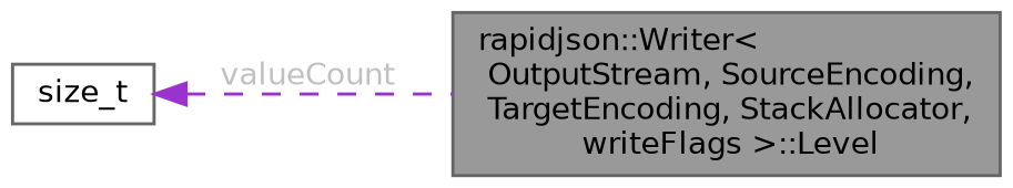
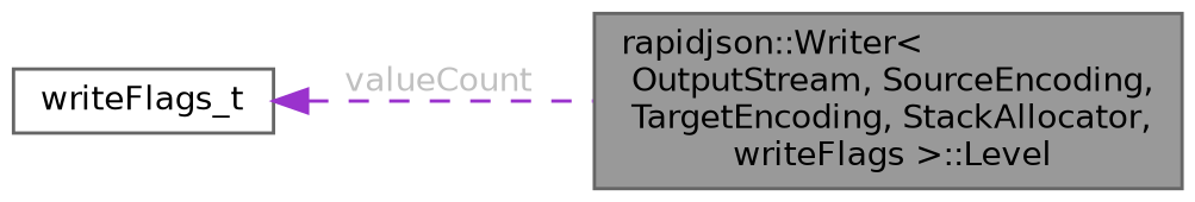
  digraph {
    rankdir=LR
    node [color=gray40 fontname=Helvetica fontsize=10 shape=box style=filled]
    n1 [fillcolor=grey60 fontcolor=black height=0.2 label="rapidjson::Writer\<\l OutputStream, SourceEncoding,\l TargetEncoding, StackAllocator,\l writeFlags \>::Level" width=0.4]
-   n2 [fillcolor=white height=0.2 label=size_t width=0.4]
+   n2 [fillcolor=white height=0.2 label=writeFlags_t width=0.4]
    n2 -> n1 [color=darkorchid3 dir=back fontcolor=grey fontname=Helvetica fontsize=10 label=" valueCount" labelfontname=Helvetica labelfontsize=10 style=dashed]
  }
